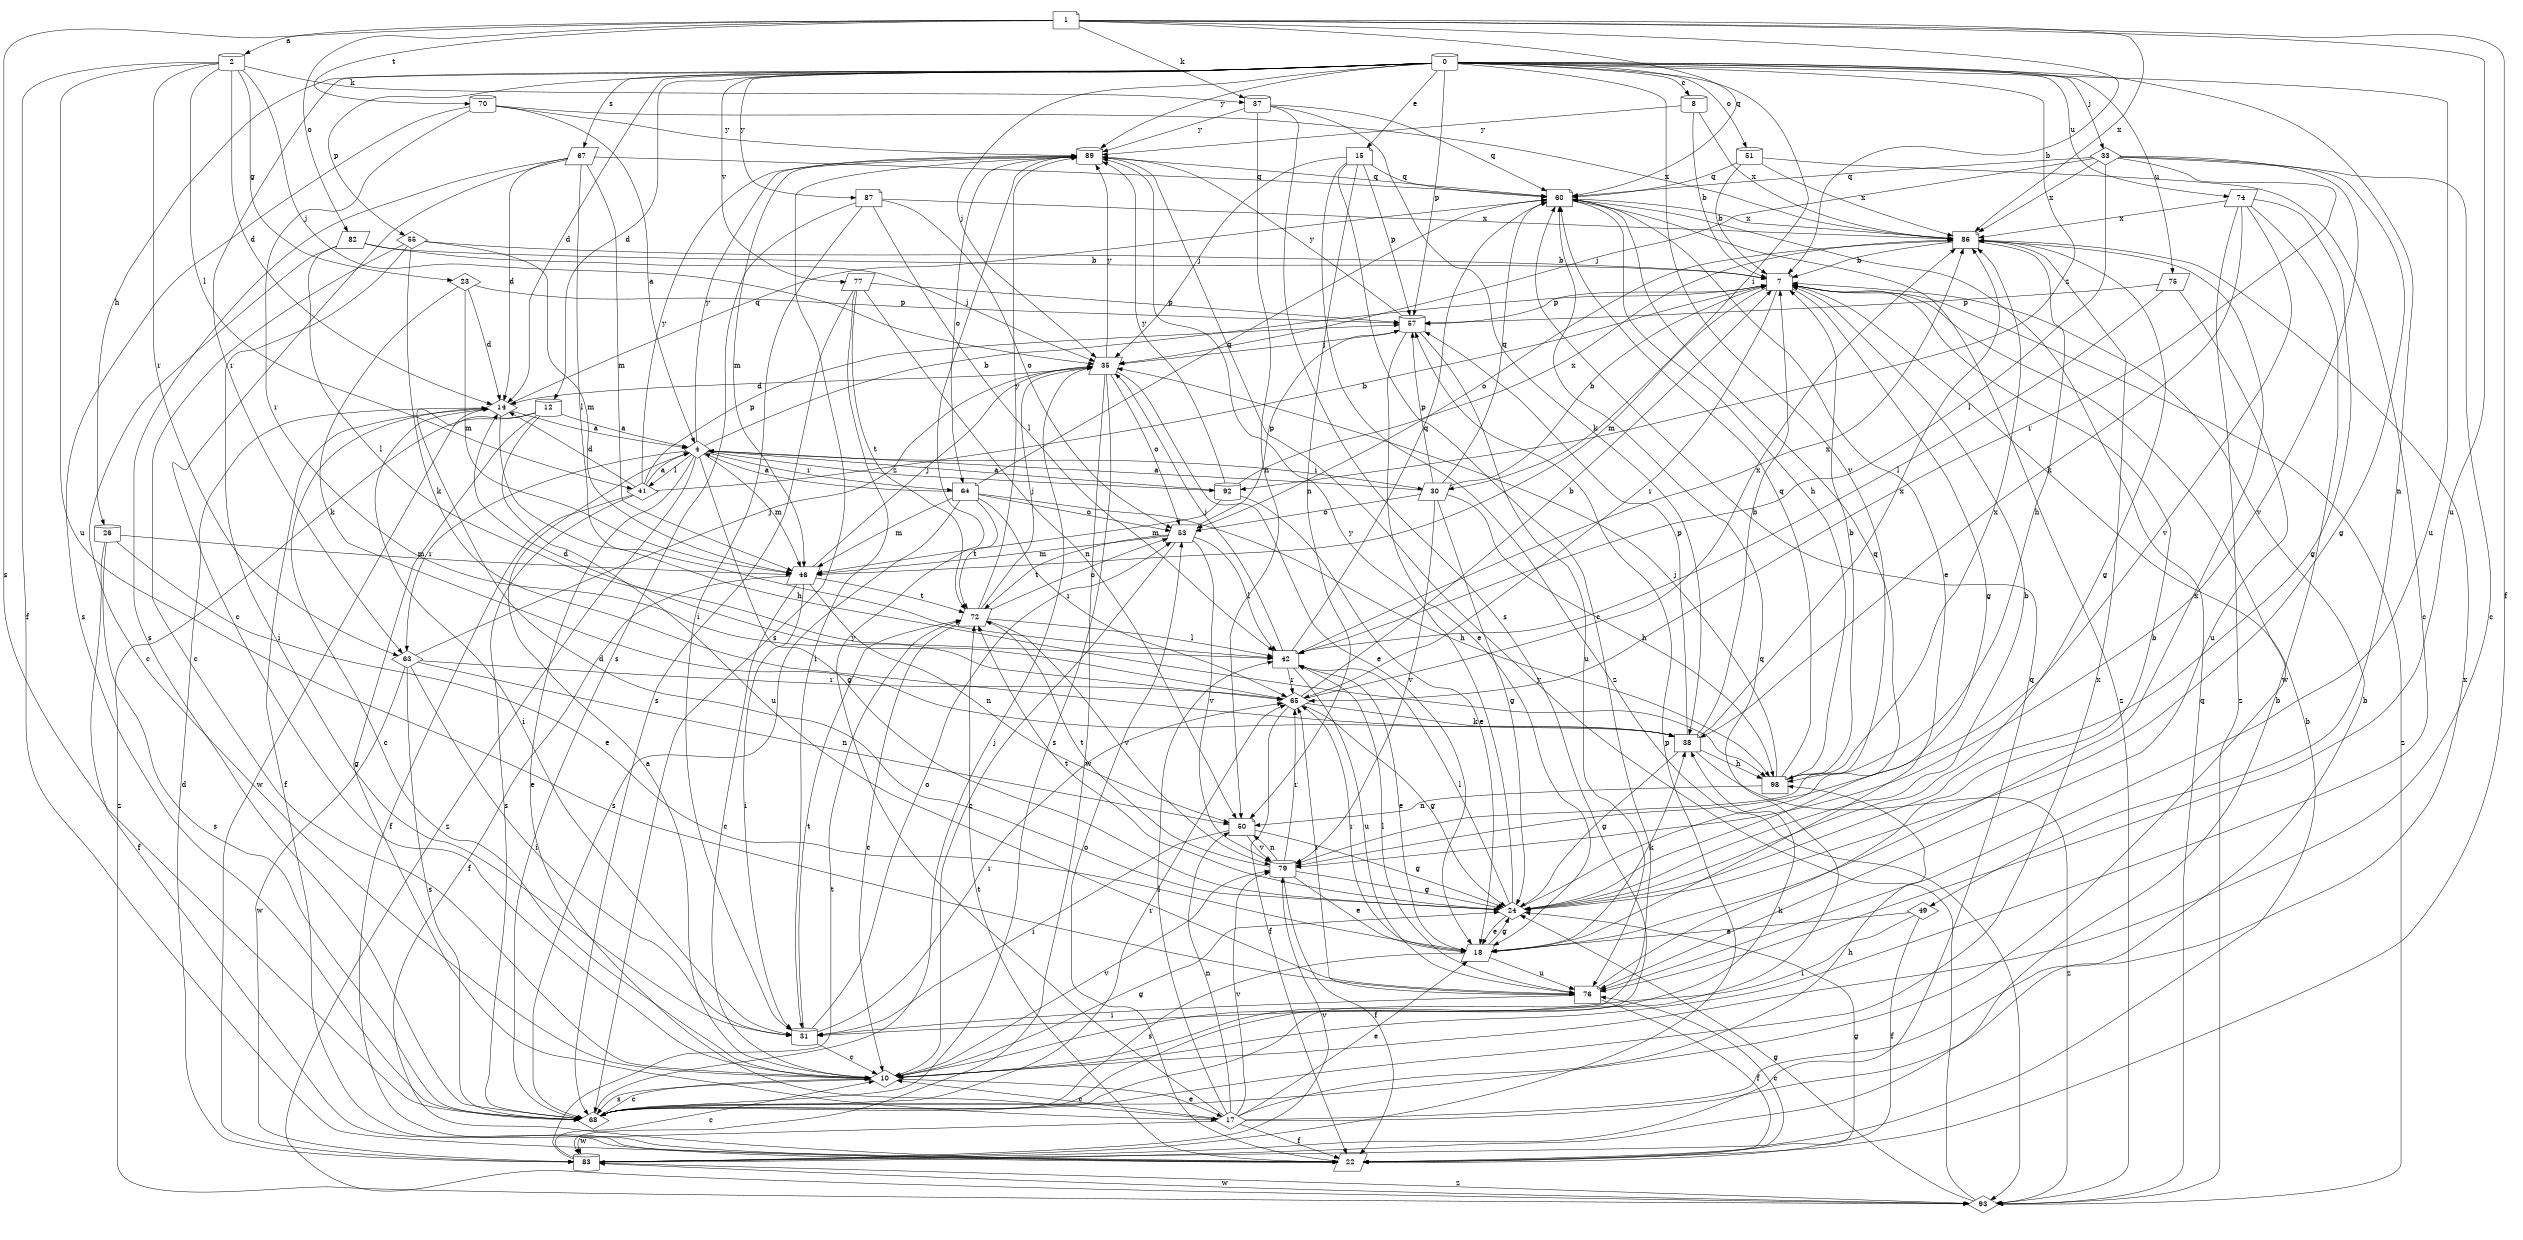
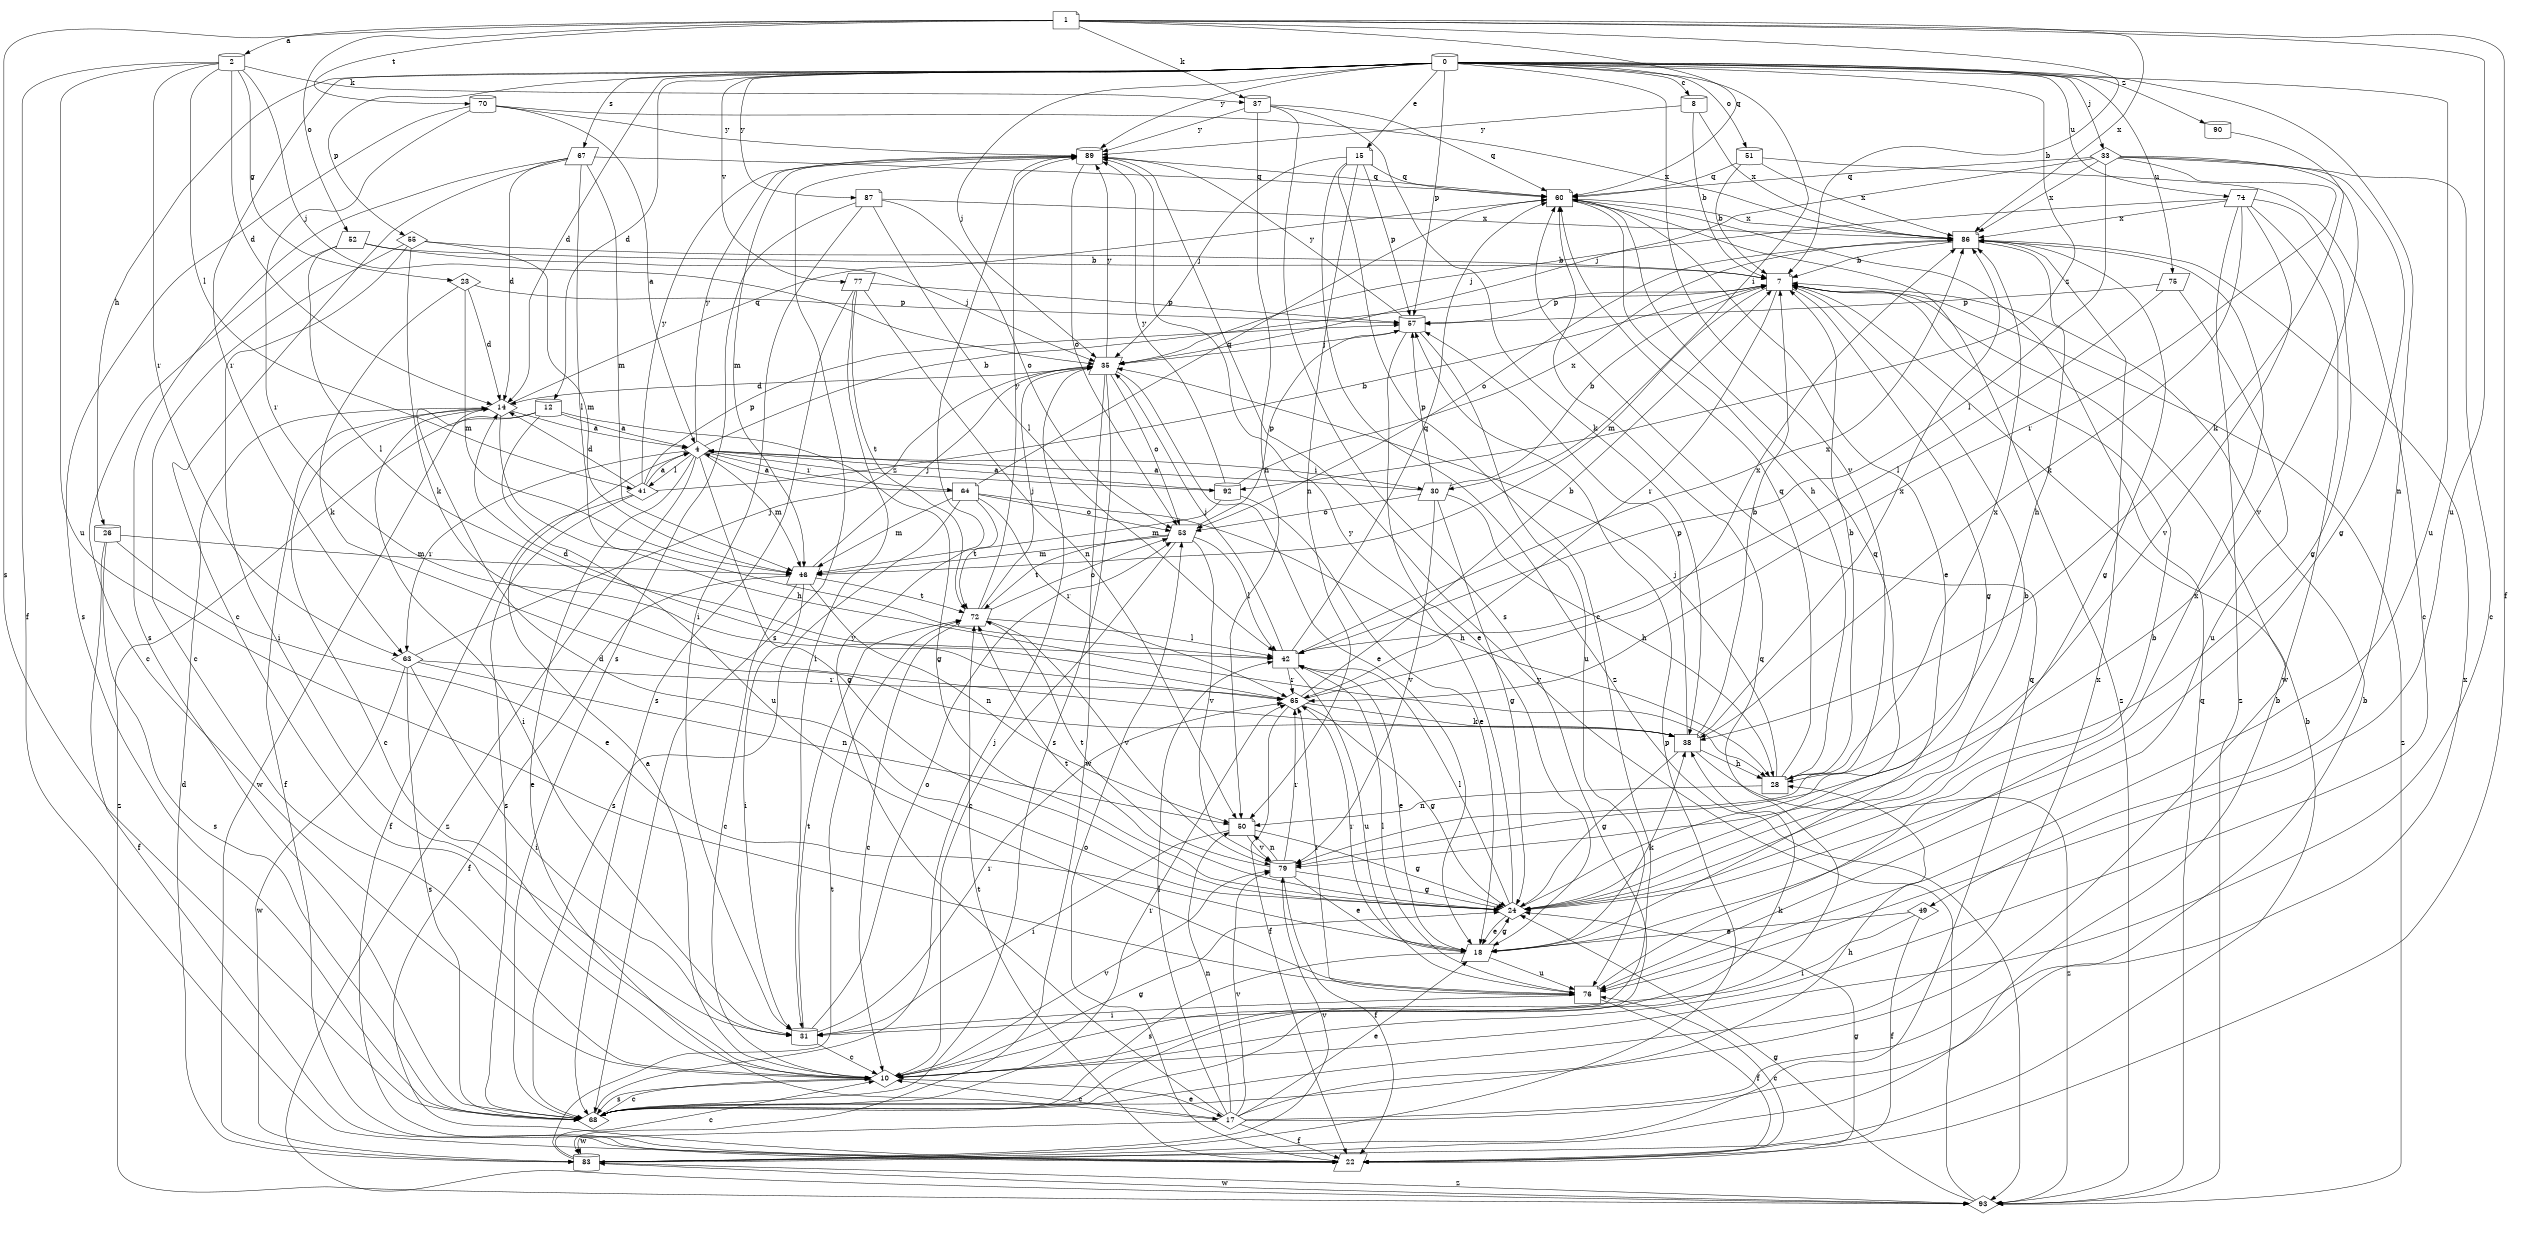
  strict digraph {
    node [shape=cylinder]
    0
    8
    12
    14 [shape=diamond]
    15 [shape=note]
    26
    30 [shape=parallelogram]
    33 [shape=diamond]
    35 [shape=parallelogram]
    49 [shape=diamond]
    51
    55 [shape=diamond]
    57
    63 [shape=diamond]
    67 [shape=parallelogram]
    74 [shape=parallelogram]
    75 [shape=parallelogram]
    76 [shape=note]
    77 [shape=parallelogram]
    79
    87 [shape=note]
    89
+   90
    92
    7 [shape=note]
    86 [shape=note]
    4 [shape=diamond]
    24 [shape=diamond]
    93 [shape=diamond]
    83
    22 [shape=parallelogram]
    60 [shape=note]
    10 [shape=diamond]
-   28 [shape=note label=98]
+   28 [shape=note]
    31
    50 [shape=note]
    68 [shape=diamond]
    46 [shape=parallelogram]
    18 [shape=parallelogram]
    53 [shape=parallelogram]
    65 [shape=diamond]
    42 [shape=note]
    38 [shape=note]
    72 [shape=parallelogram]
    1 [shape=note]
    2
    37
-   52 [shape=parallelogram label=82]
+   52 [shape=parallelogram]
    70
    23 [shape=diamond]
    41 [shape=diamond]
    17 [shape=diamond]
    64 [shape=note]
    0 -> 8 [label=c]
    0 -> 12 [label=d]
    0 -> 14 [label=d]
    0 -> 15 [label=e]
    0 -> 26 [label=h]
    0 -> 30 [label=i]
    0 -> 33 [label=j]
    0 -> 35 [label=j]
    0 -> 49 [label=n]
    0 -> 51 [label=o]
    0 -> 55 [label=p]
    0 -> 57 [label=p]
    0 -> 63 [label=r]
    0 -> 67 [label=s]
    0 -> 74 [label=u]
    0 -> 75 [label=u]
    0 -> 76 [label=u]
    0 -> 77 [label=v]
    0 -> 79 [label=v]
    0 -> 87 [label=y]
    0 -> 89 [label=y]
+   0 -> 90 [label=z]
    0 -> 92 [label=z]
    8 -> 89 [label=y]
    8 -> 7 [label=b]
    8 -> 86 [label=x]
    12 -> 76 [label=u]
    12 -> 4 [label=a]
-   12 -> 17 [label=g]
+   12 -> 24 [label=g]
    12 -> 93 [label=z]
    12 -> 83 [label=w]
    14 -> 4 [label=a]
    14 -> 22 [label=f]
    14 -> 60 [label=q]
    14 -> 10 [label=c]
    14 -> 28 [label=h]
    14 -> 31 [label=i]
    15 -> 35 [label=j]
    15 -> 57 [label=p]
    15 -> 93 [label=z]
    15 -> 60 [label=q]
    15 -> 10 [label=c]
    15 -> 50 [label=n]
    26 -> 22 [label=f]
    26 -> 68 [label=s]
    26 -> 46 [label=m]
    26 -> 18 [label=e]
    30 -> 57 [label=p]
    30 -> 79 [label=v]
    30 -> 7 [label=b]
    30 -> 4 [label=a]
    30 -> 24 [label=g]
-   30 -> 60 [label=q]
    30 -> 28 [label=h]
    30 -> 53 [label=o]
    33 -> 35 [label=j]
    33 -> 79 [label=v]
    33 -> 86 [label=x]
    33 -> 24 [label=g]
    33 -> 60 [label=q]
    33 -> 10 [label=c]
    33 -> 65 [label=r]
    33 -> 42 [label=l]
    35 -> 14 [label=d]
    35 -> 89 [label=y]
    35 -> 83 [label=w]
    35 -> 68 [label=s]
    35 -> 18 [label=e]
    35 -> 53 [label=o]
    49 -> 22 [label=f]
    49 -> 31 [label=i]
    49 -> 18 [label=e]
    51 -> 7 [label=b]
    51 -> 86 [label=x]
    51 -> 60 [label=q]
    51 -> 10 [label=c]
    55 -> 7 [label=b]
    55 -> 10 [label=c]
    55 -> 31 [label=i]
    55 -> 46 [label=m]
    55 -> 38 [label=k]
    57 -> 35 [label=j]
    57 -> 76 [label=u]
    57 -> 89 [label=y]
    57 -> 18 [label=e]
    63 -> 35 [label=j]
    63 -> 83 [label=w]
    63 -> 31 [label=i]
    63 -> 50 [label=n]
    63 -> 68 [label=s]
    63 -> 65 [label=r]
    67 -> 14 [label=d]
    67 -> 60 [label=q]
    67 -> 10 [label=c]
    67 -> 68 [label=s]
    67 -> 46 [label=m]
    67 -> 42 [label=l]
+   74 -> 35 [label=j]
    74 -> 79 [label=v]
    74 -> 86 [label=x]
    74 -> 24 [label=g]
    74 -> 93 [label=z]
    74 -> 83 [label=w]
    74 -> 38 [label=k]
    75 -> 57 [label=p]
    75 -> 76 [label=u]
    75 -> 42 [label=l]
    76 -> 7 [label=b]
    76 -> 22 [label=f]
    76 -> 31 [label=i]
    76 -> 65 [label=r]
    76 -> 42 [label=l]
    77 -> 57 [label=p]
    77 -> 31 [label=i]
    77 -> 50 [label=n]
    77 -> 68 [label=s]
    77 -> 72 [label=t]
    79 -> 24 [label=g]
    79 -> 22 [label=f]
    79 -> 50 [label=n]
    79 -> 18 [label=e]
    79 -> 65 [label=r]
    79 -> 72 [label=t]
    87 -> 86 [label=x]
    87 -> 31 [label=i]
    87 -> 68 [label=s]
    87 -> 53 [label=o]
    87 -> 42 [label=l]
    89 -> 60 [label=q]
    89 -> 68 [label=s]
    89 -> 46 [label=m]
-   89 -> 64 [label=o]
+   89 -> 53 [label=o]
+   90 -> 38 [label=k]
    92 -> 89 [label=y]
    92 -> 86 [label=x]
    92 -> 4 [label=a]
    92 -> 46 [label=m]
    92 -> 18 [label=e]
    7 -> 57 [label=p]
    7 -> 24 [label=g]
    7 -> 93 [label=z]
    7 -> 46 [label=m]
    7 -> 65 [label=r]
    86 -> 7 [label=b]
    86 -> 24 [label=g]
    86 -> 28 [label=h]
    86 -> 53 [label=o]
    4 -> 30 [label=i]
    4 -> 63 [label=r]
    4 -> 89 [label=y]
    4 -> 92 [label=z]
    4 -> 7 [label=b]
    4 -> 24 [label=g]
    4 -> 93 [label=z]
    4 -> 46 [label=m]
    4 -> 41 [label=l]
    4 -> 17 [label=e]
    4 -> 64 [label=r]
    24 -> 14 [label=d]
    24 -> 89 [label=y]
    24 -> 7 [label=b]
    24 -> 60 [label=q]
    24 -> 18 [label=e]
    24 -> 42 [label=l]
    24 -> 72 [label=t]
    93 -> 89 [label=y]
    93 -> 24 [label=g]
    93 -> 83 [label=w]
    93 -> 60 [label=q]
    83 -> 14 [label=d]
    83 -> 57 [label=p]
    83 -> 79 [label=v]
    83 -> 7 [label=b]
    83 -> 93 [label=z]
    83 -> 60 [label=q]
    83 -> 10 [label=c]
    83 -> 72 [label=t]
    22 -> 76 [label=c]
    22 -> 24 [label=g]
    22 -> 53 [label=o]
    22 -> 72 [label=t]
    60 -> 86 [label=x]
    60 -> 93 [label=z]
    60 -> 28 [label=h]
    60 -> 18 [label=e]
    10 -> 79 [label=v]
    10 -> 4 [label=a]
    10 -> 24 [label=g]
    10 -> 68 [label=s]
    10 -> 38 [label=k]
    10 -> 17 [label=e]
    28 -> 35 [label=j]
    28 -> 7 [label=b]
    28 -> 86 [label=x]
    28 -> 60 [label=q]
    28 -> 50 [label=n]
    31 -> 10 [label=c]
    31 -> 53 [label=o]
    31 -> 65 [label=r]
    31 -> 72 [label=t]
    50 -> 79 [label=v]
    50 -> 24 [label=g]
    50 -> 31 [label=i]
    68 -> 35 [label=j]
    68 -> 7 [label=b]
    68 -> 86 [label=x]
    68 -> 60 [label=q]
    68 -> 10 [label=c]
    68 -> 65 [label=r]
    46 -> 35 [label=j]
    46 -> 22 [label=f]
    46 -> 10 [label=c]
    46 -> 31 [label=i]
    46 -> 50 [label=n]
    46 -> 72 [label=t]
    18 -> 76 [label=u]
    18 -> 86 [label=x]
    18 -> 24 [label=g]
    18 -> 68 [label=s]
    18 -> 65 [label=r]
    18 -> 38 [label=k]
    53 -> 57 [label=p]
    53 -> 79 [label=v]
    53 -> 10 [label=c]
    53 -> 46 [label=m]
    53 -> 42 [label=l]
    53 -> 72 [label=t]
    65 -> 14 [label=d]
    65 -> 7 [label=b]
    65 -> 86 [label=x]
    65 -> 24 [label=g]
    65 -> 22 [label=f]
    65 -> 38 [label=k]
    42 -> 35 [label=j]
    42 -> 76 [label=u]
    42 -> 86 [label=x]
    42 -> 60 [label=q]
    42 -> 18 [label=e]
    42 -> 65 [label=r]
    38 -> 57 [label=p]
    38 -> 7 [label=b]
    38 -> 86 [label=x]
    38 -> 24 [label=g]
    38 -> 93 [label=z]
    38 -> 28 [label=h]
    72 -> 35 [label=j]
    72 -> 79 [label=v]
    72 -> 89 [label=y]
    72 -> 10 [label=c]
    72 -> 53 [label=o]
    72 -> 42 [label=l]
    1 -> 76 [label=u]
    1 -> 7 [label=b]
    1 -> 86 [label=x]
    1 -> 22 [label=f]
    1 -> 60 [label=q]
    1 -> 68 [label=s]
    1 -> 2 [label=a]
    1 -> 37 [label=k]
    1 -> 52 [label=o]
    1 -> 70 [label=t]
    2 -> 14 [label=d]
    2 -> 35 [label=j]
    2 -> 63 [label=r]
    2 -> 76 [label=u]
    2 -> 22 [label=f]
    2 -> 37 [label=k]
    2 -> 23 [label=g]
    2 -> 41 [label=l]
    37 -> 89 [label=y]
    37 -> 60 [label=q]
    37 -> 50 [label=n]
    37 -> 68 [label=s]
    37 -> 38 [label=k]
    52 -> 35 [label=j]
    52 -> 7 [label=b]
    52 -> 10 [label=c]
    52 -> 42 [label=l]
    70 -> 89 [label=y]
    70 -> 86 [label=x]
    70 -> 4 [label=a]
    70 -> 68 [label=s]
    70 -> 65 [label=r]
    23 -> 14 [label=d]
    23 -> 57 [label=p]
    23 -> 46 [label=m]
    23 -> 38 [label=k]
    41 -> 14 [label=d]
    41 -> 57 [label=p]
    41 -> 89 [label=y]
    41 -> 7 [label=b]
    41 -> 4 [label=a]
    41 -> 22 [label=f]
    41 -> 68 [label=s]
    17 -> 79 [label=v]
    17 -> 89 [label=y]
    17 -> 7 [label=b]
    17 -> 86 [label=x]
    17 -> 83 [label=w]
    17 -> 22 [label=f]
    17 -> 10 [label=c]
    17 -> 28 [label=h]
    17 -> 50 [label=n]
    17 -> 18 [label=e]
    17 -> 42 [label=l]
    64 -> 4 [label=a]
    64 -> 60 [label=q]
    64 -> 28 [label=h]
    64 -> 68 [label=s]
    64 -> 46 [label=m]
    64 -> 53 [label=o]
    64 -> 65 [label=r]
    64 -> 72 [label=t]
  }
